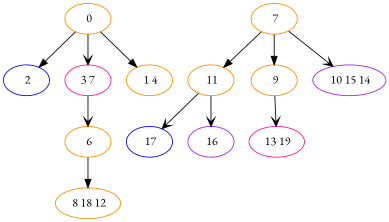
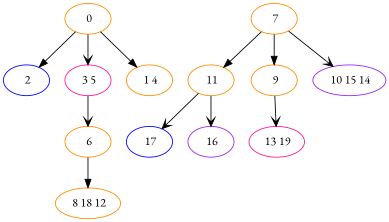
  digraph {
    fontname="EB Garamond"
    node [color=darkorange fontname="EB Garamond"]
    edge [arrowhead=vee fontname="EB Garamond"]
    " 2" [color=blue]
    " 0"
-   " 3 5" [color=deeppink label="3 7"]
+   " 3 5" [color=deeppink]
    " 1 4"
    " 6"
    " 8 18 12"
    " 7"
    " 11"
    " 9"
    " 10 15 14" [color=purple]
    " 17" [color=blue]
    " 16" [color=purple]
    " 13 19" [color=deeppink]
    " 0" -> " 2" [arrowhead=normal]
    " 0" -> " 3 5"
    " 0" -> " 1 4" [arrowhead=normal]
    " 3 5" -> " 6"
    " 6" -> " 8 18 12" [arrowhead=normal]
    " 7" -> " 11" [arrowhead=normal]
    " 7" -> " 9" [arrowhead=normal]
    " 7" -> " 10 15 14"
    " 11" -> " 17"
    " 11" -> " 16"
    " 9" -> " 13 19"
  }
